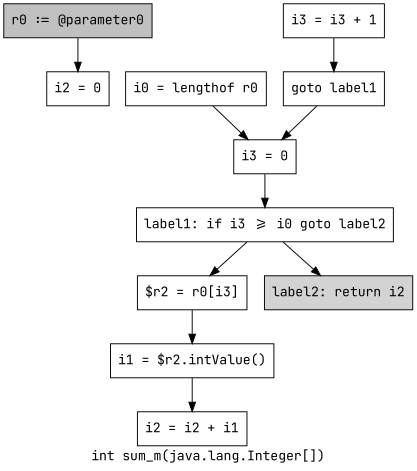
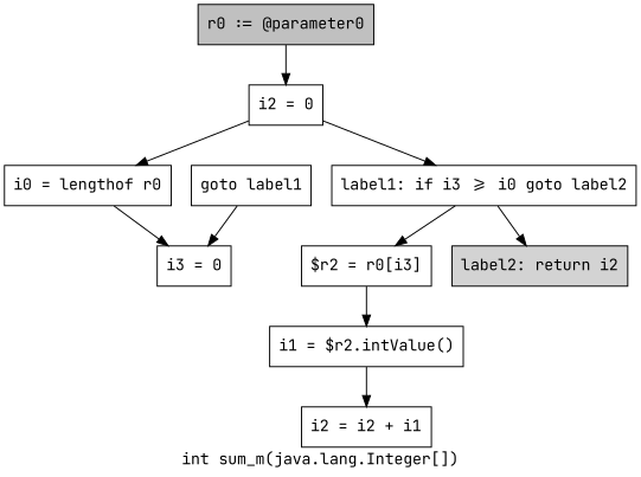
  digraph {
    fontname="JetBrains Mono"
    label="int sum_m(java.lang.Integer[])"
    node [fontname="JetBrains Mono" shape=box]
    edge [fontname="JetBrains Mono"]
    n1 [fillcolor=gray label="r0 := @parameter0" style=filled]
    n2 [label="i2 = 0"]
    n3 [label="i0 = lengthof r0"]
    n4 [label="i3 = 0"]
    n5 [label="label1: if i3 >= i0 goto label2"]
    n6 [label="$r2 = r0[i3]"]
    n7 [fillcolor=lightgray label="label2: return i2" style=filled]
    n8 [label="i1 = $r2.intValue()"]
    n9 [label="i2 = i2 + i1"]
-   n10 [label="i3 = i3 + 1"]
    n11 [label="goto label1"]
    n1 -> n2
+   n2 -> n3
    n3 -> n4
-   n4 -> n5
+   n2 -> n5
    n5 -> n6
    n5 -> n7
    n6 -> n8
    n8 -> n9
-   n10 -> n11
    n11 -> n4
  }
